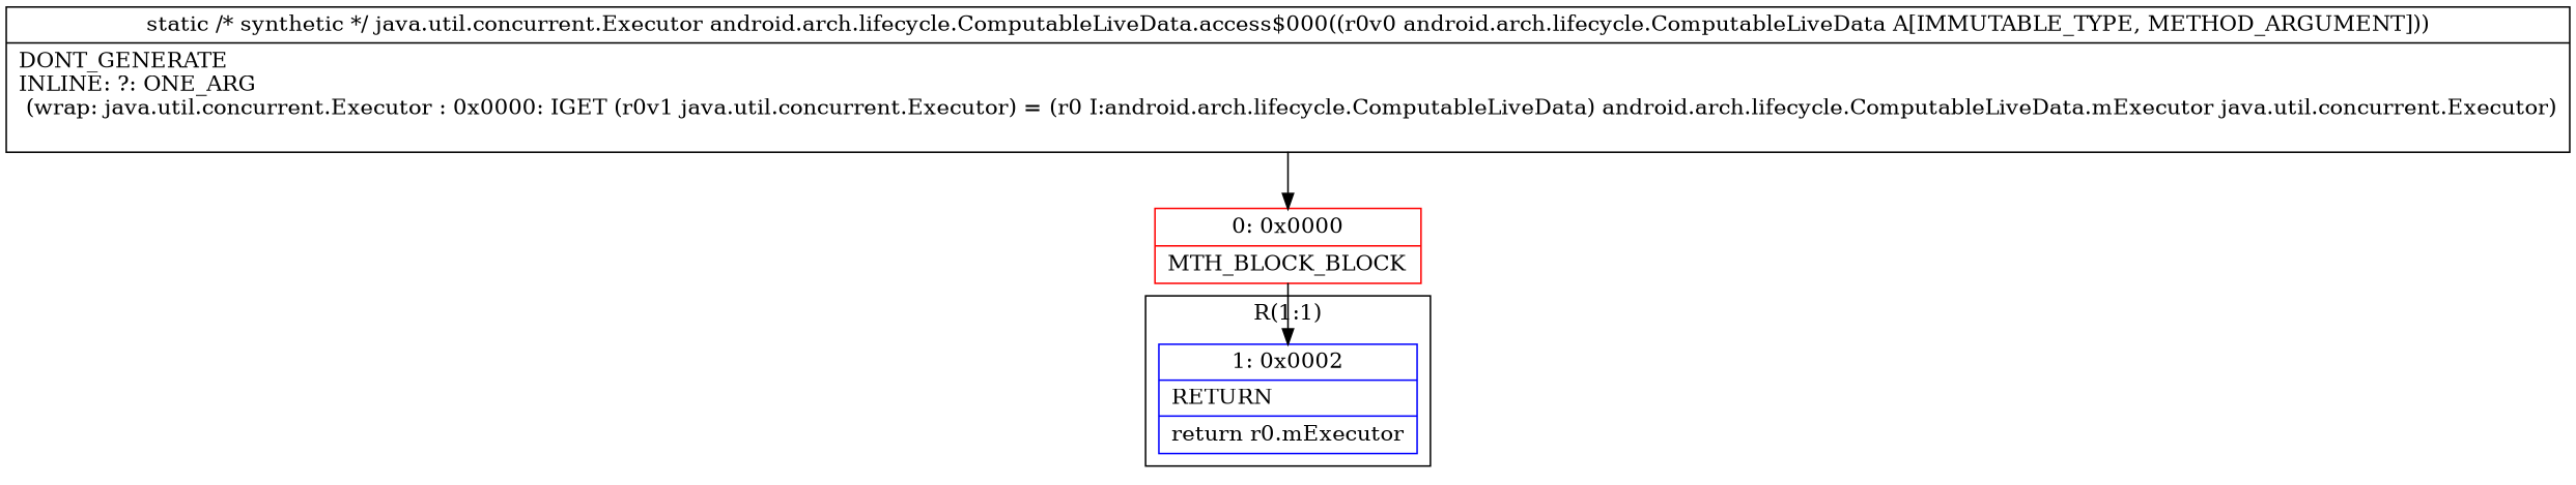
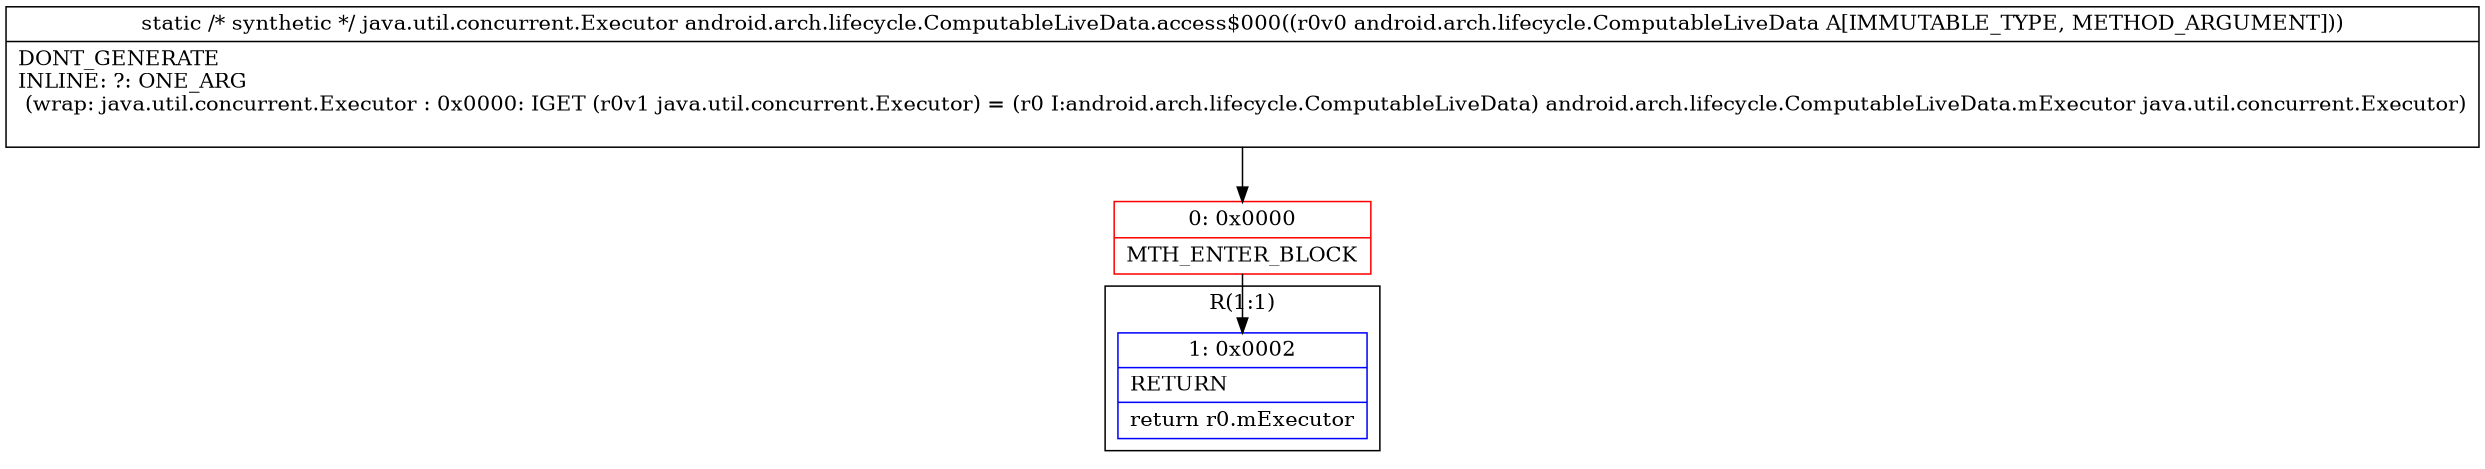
  digraph {
    node [shape=record]
    n1 [color=blue label="{1\:\ 0x0002|RETURN\l|return r0.mExecutor\l}"]
-   n2 [color=red label="{0\:\ 0x0000|MTH_BLOCK_BLOCK\l}"]
+   n2 [color=red label="{0\:\ 0x0000|MTH_ENTER_BLOCK\l}"]
    n3 [label="{static \/* synthetic *\/ java.util.concurrent.Executor android.arch.lifecycle.ComputableLiveData.access$000((r0v0 android.arch.lifecycle.ComputableLiveData A[IMMUTABLE_TYPE, METHOD_ARGUMENT]))  | DONT_GENERATE\lINLINE: ?: ONE_ARG  \l  (wrap: java.util.concurrent.Executor : 0x0000: IGET  (r0v1 java.util.concurrent.Executor) = (r0 I:android.arch.lifecycle.ComputableLiveData) android.arch.lifecycle.ComputableLiveData.mExecutor java.util.concurrent.Executor)\l\l}"]
    subgraph cluster_1 {
      label="R(1:1)"
      n1
    }
    n2 -> n1
    n3 -> n2
  }
